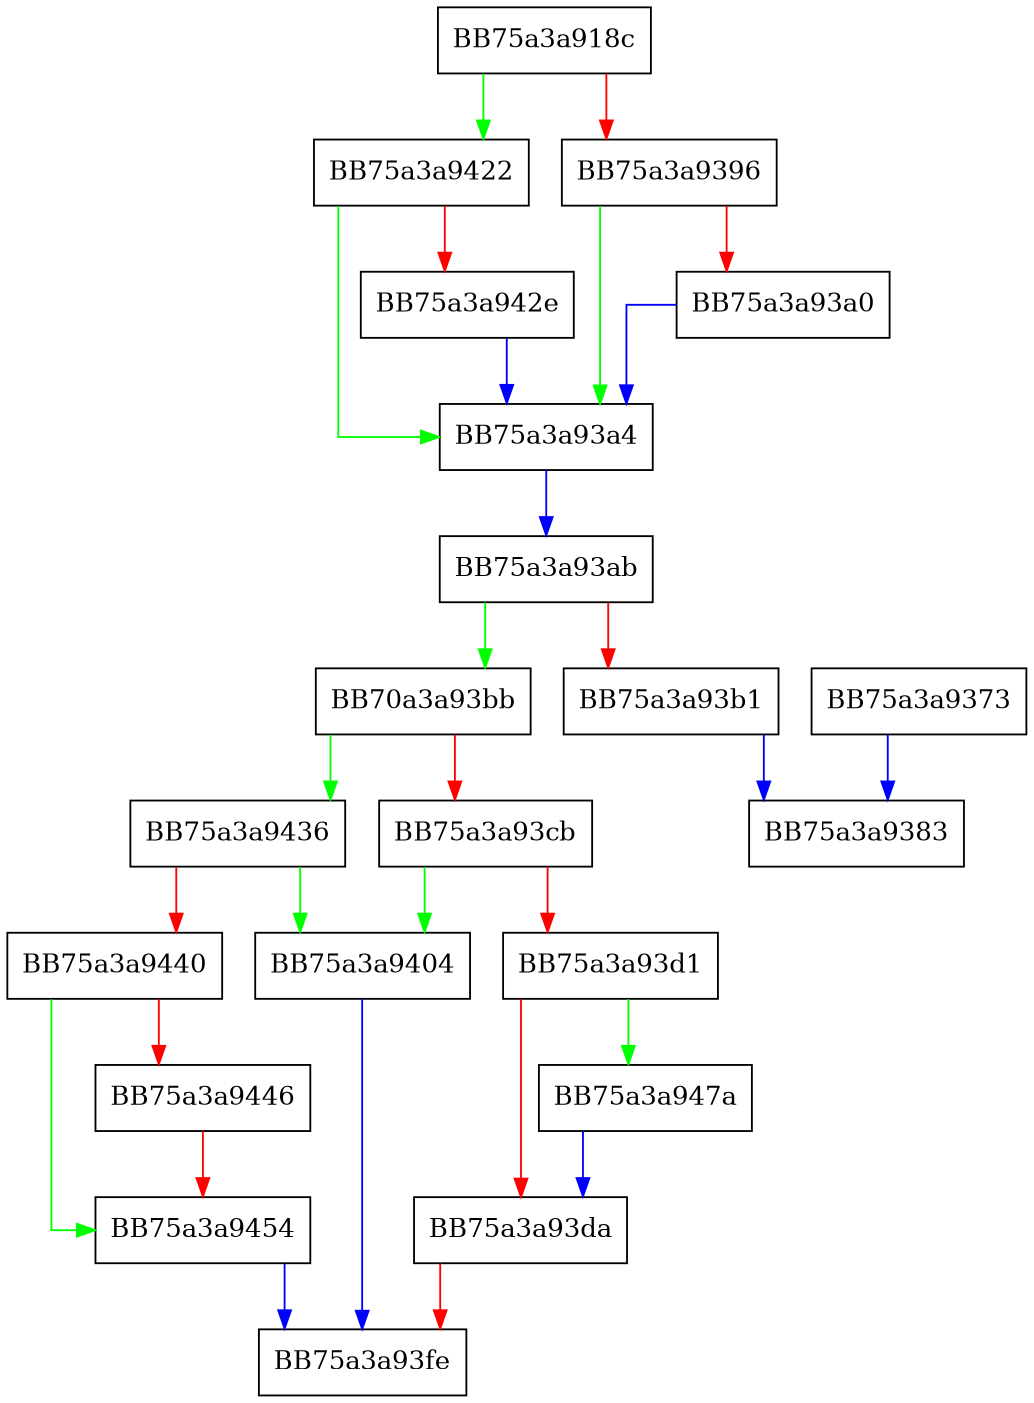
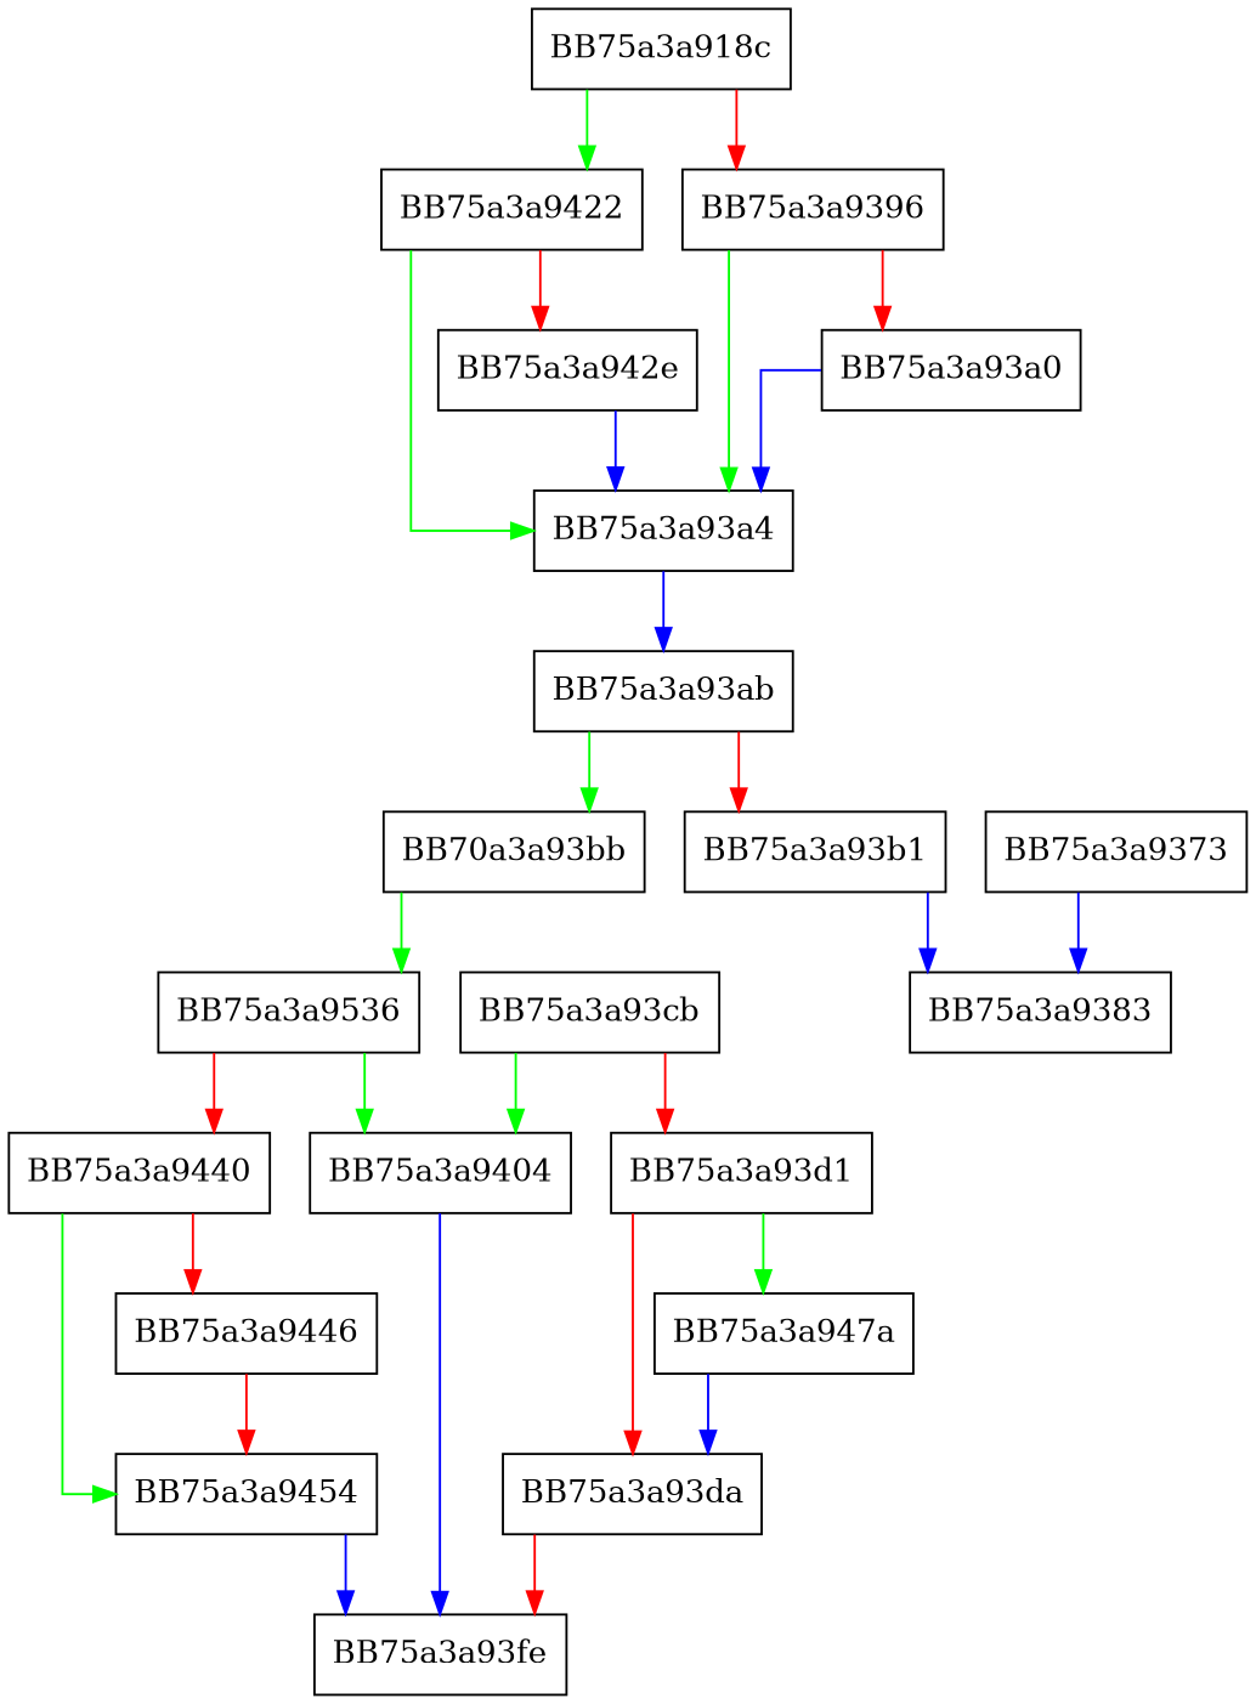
  digraph {
    splines=ortho
    node [shape=box]
    edge [color=red]
    n1 [label=BB75a3a918c]
    BB75a3a9422
    BB75a3a9396
    BB75a3a9373
    BB75a3a9383
    BB75a3a93a4
    BB75a3a942e
    BB75a3a93a0
    BB75a3a93ab
    n10 [label=BB70a3a93bb]
    BB75a3a93b1
-   BB75a3a9436
+   BB75a3a9436 [label=BB75a3a9536]
    BB75a3a93cb
    BB75a3a9404
    BB75a3a9440
    BB75a3a93d1
    BB75a3a93fe
    BB75a3a9454
    BB75a3a9446
    BB75a3a947a
    BB75a3a93da
    n1 -> BB75a3a9422 [color=green]
    n1 -> BB75a3a9396
    BB75a3a9422 -> BB75a3a93a4 [color=green]
    BB75a3a9422 -> BB75a3a942e
    BB75a3a9396 -> BB75a3a93a4 [color=green]
    BB75a3a9396 -> BB75a3a93a0
    BB75a3a9373 -> BB75a3a9383 [color=blue]
    BB75a3a93a4 -> BB75a3a93ab [color=blue]
    BB75a3a942e -> BB75a3a93a4 [color=blue]
    BB75a3a93a0 -> BB75a3a93a4 [color=blue]
    BB75a3a93ab -> n10 [color=green]
    BB75a3a93ab -> BB75a3a93b1
    n10 -> BB75a3a9436 [color=green]
-   n10 -> BB75a3a93cb
    BB75a3a93b1 -> BB75a3a9383 [color=blue]
    BB75a3a9436 -> BB75a3a9404 [color=green]
    BB75a3a9436 -> BB75a3a9440
    BB75a3a93cb -> BB75a3a9404 [color=green]
    BB75a3a93cb -> BB75a3a93d1
    BB75a3a9404 -> BB75a3a93fe [color=blue]
    BB75a3a9440 -> BB75a3a9454 [color=green]
    BB75a3a9440 -> BB75a3a9446
    BB75a3a93d1 -> BB75a3a947a [color=green]
    BB75a3a93d1 -> BB75a3a93da
    BB75a3a9454 -> BB75a3a93fe [color=blue]
    BB75a3a9446 -> BB75a3a9454
    BB75a3a947a -> BB75a3a93da [color=blue]
    BB75a3a93da -> BB75a3a93fe
  }
